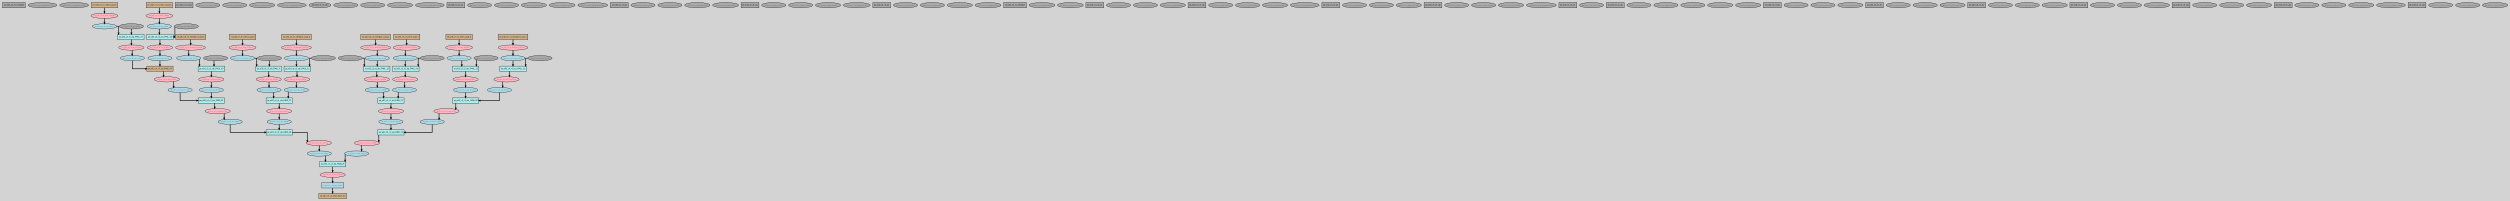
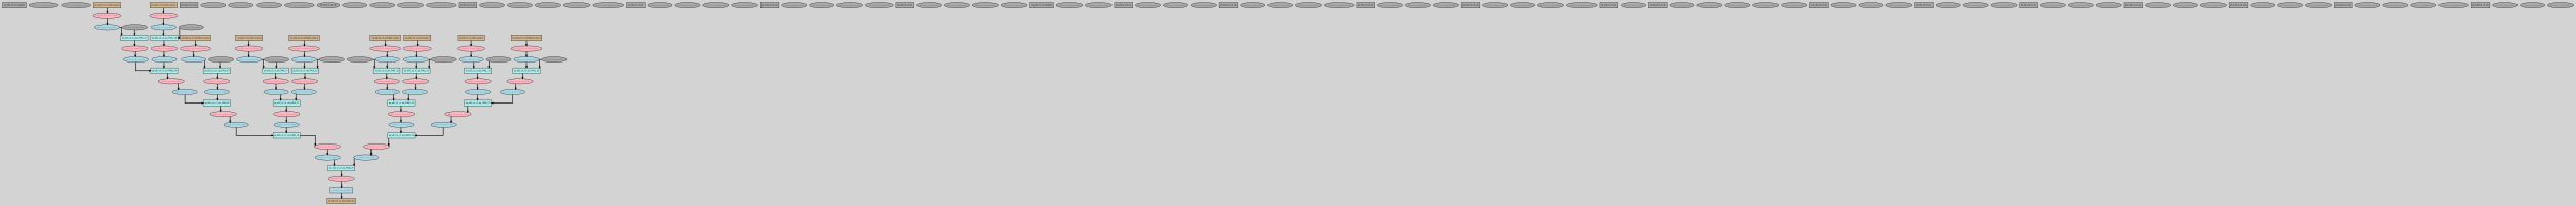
  digraph {
    bgcolor=lightgray
    fontname="IBM Plex Sans"
    splines=ortho
    node [fillcolor="#A9A9A9" fontname="IBM Plex Sans" fontsize=10 penwidth=2 shape=oval style=filled]
    edge [fontname="IBM Plex Sans" penwidth=4]
    LS_w32_c0_r0_memport [fontsize=12 shape=rectangle width=0.5]
    LS_w32_c0_r0_memport_inPinA [width=0.1]
    LS_w32_c0_r3_memport_inPinA [width=0.1]
    pe_w32_c1_r3_alu_FADD_25 [fillcolor="#AFEEEE" fontsize=12 shape=rectangle width=0.5]
    pe_w32_c1_r3_alu_outPinA [fillcolor="#FFB6C1" width=0.1]
    LS_w32_c7_r2_mem_inPinA [fillcolor="#ADD8E6" shape=box width=0.1]
    pe_w32_c1_r3_alu_inPinA [fillcolor="#ADD8E6" width=0.1]
    pe_w32_c1_r3_alu_inPinB [fillcolor="#ADD8E6" width=0.1]
    LS_w32_c7_r2_mem_Store_26 [fillcolor="#D2B48C" fontsize=12 shape=rectangle width=0.5]
    LS_w32_c0_r3_memport_outPinA [fillcolor="#FFB6C1" width=0.1]
    pe_w32_c4_r0_alu_inPinB [fillcolor="#ADD8E6" width=0.1]
    pe_w32_c4_r0_alu_FMUL_10 [fillcolor="#AFEEEE" fontsize=12 shape=rectangle width=0.5]
    LS_w32_c0_r4_memport_Load_5 [fillcolor="#D2B48C" fontsize=12 shape=rectangle width=0.5]
    LS_w32_c0_r4_memport_outPinA [fillcolor="#FFB6C1" width=0.1]
    pe_w32_c5_r1_alu_inPinB [fillcolor="#ADD8E6" width=0.1]
    pe_w32_c1_r4_alu [fontsize=12 shape=rectangle width=0.5]
    pe_w32_c1_r4_alu_inPinA [width=0.1]
    pe_w32_c1_r4_alu_inPinB [width=0.1]
    pe_w32_c1_r4_alu_outPinA [width=0.1]
    LS_w32_c0_r4_memport_inPinA [width=0.1]
    pe_w32_c5_r1_alu_FMUL_14 [fillcolor="#AFEEEE" fontsize=12 shape=rectangle width=0.5]
    pe_w32_c1_r5_alu [fontsize=12 shape=ellipse width=0.5]
    pe_w32_c1_r5_alu_inPinA [width=0.1]
    pe_w32_c1_r5_alu_inPinB [width=0.1]
    pe_w32_c1_r5_alu_outPinA [width=0.1]
    LS_w32_c0_r5_memport_Load_3 [fillcolor="#D2B48C" fontsize=12 shape=rectangle width=0.5]
    LS_w32_c0_r5_memport_outPinA [fillcolor="#FFB6C1" width=0.1]
    pe_w32_c6_r2_alu_inPinB [fillcolor="#ADD8E6" width=0.1]
    pe_w32_c2_r0_alu_FMUL_13 [fillcolor="#AFEEEE" fontsize=12 shape=rectangle width=0.5]
    pe_w32_c2_r0_alu_outPinA [fillcolor="#FFB6C1" width=0.1]
    pe_w32_c1_r1_alu_inPinB [fillcolor="#ADD8E6" width=0.1]
    pe_w32_c2_r0_alu_inPinA [width=0.1]
    LS_w32_c0_r5_memport_inPinA [width=0.1]
    pe_w32_c2_r0_alu_inPinB [fillcolor="#ADD8E6" width=0.1]
    pe_w32_c1_r1_alu_FADD_21 [fillcolor="#AFEEEE" fontsize=12 shape=rectangle width=0.5]
    pe_w32_c6_r2_alu_FMUL_12 [fillcolor="#AFEEEE" fontsize=12 shape=rectangle width=0.5]
    pe_w32_c2_r1_alu [fontsize=12 shape=rectangle width=0.5]
    pe_w32_c2_r1_alu_inPinA [width=0.1]
    pe_w32_c2_r1_alu_inPinB [width=0.1]
    pe_w32_c2_r1_alu_outPinA [width=0.1]
    LS_w32_c7_r0_mem_Load_0 [fillcolor="#D2B48C" fontsize=12 shape=rectangle width=0.5]
    LS_w32_c7_r0_mem_outPinA [fillcolor="#FFB6C1" width=0.1]
    pe_w32_c3_r3_alu_inPinB [fillcolor="#ADD8E6" width=0.1]
    LS_w32_c7_r0_mem_inPinA [width=0.1]
    pe_w32_c2_r2_alu_FADD_19 [fillcolor="#AFEEEE" fontsize=12 shape=rectangle width=0.5]
    pe_w32_c2_r2_alu_outPinA [fillcolor="#FFB6C1" width=0.1]
    pe_w32_c2_r2_alu_inPinA [fillcolor="#ADD8E6" width=0.1]
    pe_w32_c2_r2_alu_inPinB [fillcolor="#ADD8E6" width=0.1]
    LS_w32_c0_r0_memport_outPinA [width=0.1]
    pe_w32_c3_r3_alu_FMUL_9 [fillcolor="#AFEEEE" fontsize=12 shape=rectangle width=0.5]
    LS_w32_c7_r1_mem_Load_2 [fillcolor="#D2B48C" fontsize=12 shape=rectangle width=0.5]
    LS_w32_c7_r1_mem_outPinA [fillcolor="#FFB6C1" width=0.1]
    pe_w32_c3_r2_alu_inPinB [fillcolor="#ADD8E6" width=0.1]
    pe_w32_c2_r3_alu [fontsize=12 shape=rectangle width=0.5]
    pe_w32_c2_r3_alu_inPinA [width=0.1]
    pe_w32_c2_r3_alu_inPinB [width=0.1]
    pe_w32_c2_r3_alu_outPinA [width=0.1]
    LS_w32_c7_r1_mem_inPinA [width=0.1]
    pe_w32_c3_r2_alu_FMUL_11 [fillcolor="#AFEEEE" fontsize=12 shape=rectangle width=0.5]
    pe_w32_c2_r4_alu_FADD_18 [fillcolor="#AFEEEE" fontsize=12 shape=rectangle width=0.5]
    pe_w32_c2_r4_alu_outPinA [fillcolor="#FFB6C1" width=0.1]
    pe_w32_c2_r4_alu_inPinA [fillcolor="#ADD8E6" width=0.1]
    pe_w32_c2_r4_alu_inPinB [fillcolor="#ADD8E6" width=0.1]
    pe_w32_c2_r5_alu [fontsize=12 shape=rectangle width=0.5]
    pe_w32_c2_r5_alu_inPinA [width=0.1]
    pe_w32_c2_r5_alu_inPinB [width=0.1]
    pe_w32_c2_r5_alu_outPinA [width=0.1]
    LS_w32_c7_r2_mem_outPinA [width=0.1]
    pe_w32_c3_r0_alu [fontsize=12 shape=rectangle width=0.5]
    pe_w32_c3_r0_alu_inPinA [width=0.1]
    pe_w32_c3_r0_alu_inPinB [width=0.1]
    pe_w32_c3_r0_alu_outPinA [width=0.1]
    LS_w32_c7_r3_mem_Load_8 [fillcolor="#D2B48C" fontsize=12 shape=rectangle width=0.5]
    LS_w32_c7_r3_mem_outPinA [fillcolor="#FFB6C1" width=0.1]
    pe_w32_c4_r5_alu_inPinB [fillcolor="#ADD8E6" width=0.1]
    LS_w32_c7_r3_mem_inPinA [width=0.1]
    pe_w32_c3_r1_alu_FADD_23 [fillcolor="#AFEEEE" fontsize=12 shape=rectangle width=0.5]
    pe_w32_c3_r1_alu_outPinA [fillcolor="#FFB6C1" width=0.1]
    pe_w32_c3_r1_alu_inPinA [fillcolor="#ADD8E6" width=0.1]
    pe_w32_c3_r1_alu_inPinB [fillcolor="#ADD8E6" width=0.1]
    pe_w32_c4_r5_alu_FMUL_17 [fillcolor="#AFEEEE" fontsize=12 shape=rectangle width=0.5]
    LS_w32_c0_r1_memport [fontsize=12 shape=rectangle width=0.5]
    LS_w32_c7_r4_mem_Load_7 [fillcolor="#D2B48C" fontsize=12 shape=rectangle width=0.5]
    LS_w32_c7_r4_mem_outPinA [fillcolor="#FFB6C1" width=0.1]
    pe_w32_c5_r5_alu_inPinB [fillcolor="#ADD8E6" width=0.1]
    pe_w32_c3_r2_alu_outPinA [fillcolor="#FFB6C1" width=0.1]
    pe_w32_c3_r2_alu_inPinA [width=0.1]
    LS_w32_c7_r4_mem_inPinA [width=0.1]
    pe_w32_c5_r5_alu_FMUL_16 [fillcolor="#AFEEEE" fontsize=12 shape=rectangle width=0.5]
    pe_w32_c3_r3_alu_outPinA [fillcolor="#FFB6C1" width=0.1]
    pe_w32_c3_r4_alu_inPinB [fillcolor="#ADD8E6" width=0.1]
    pe_w32_c3_r3_alu_inPinA [width=0.1]
    pe_w32_c3_r4_alu_FADD_22 [fillcolor="#AFEEEE" fontsize=12 shape=rectangle width=0.5]
    LS_w32_c7_r5_mem_Load_6 [fillcolor="#D2B48C" fontsize=12 shape=rectangle width=0.5]
    LS_w32_c7_r5_mem_outPinA [fillcolor="#FFB6C1" width=0.1]
    pe_w32_c5_r4_alu_inPinB [fillcolor="#ADD8E6" width=0.1]
    pe_w32_c3_r4_alu_outPinA [fillcolor="#FFB6C1" width=0.1]
    pe_w32_c3_r4_alu_inPinA [fillcolor="#ADD8E6" width=0.1]
    LS_w32_c7_r5_mem_inPinA [width=0.1]
    pe_w32_c5_r4_alu_FMUL_15 [fillcolor="#AFEEEE" fontsize=12 shape=rectangle width=0.5]
    pe_w32_c3_r5_alu [fontsize=12 shape=rectangle width=0.5]
    pe_w32_c3_r5_alu_inPinA [width=0.1]
    pe_w32_c3_r5_alu_inPinB [width=0.1]
    pe_w32_c3_r5_alu_outPinA [width=0.1]
    pe_w32_c4_r0_alu_outPinA [fillcolor="#FFB6C1" width=0.1]
    pe_w32_c4_r0_alu_inPinA [width=0.1]
    pe_w32_c4_r1_alu [fontsize=12 shape=rectangle width=0.5]
    pe_w32_c4_r1_alu_inPinA [width=0.1]
    pe_w32_c4_r1_alu_inPinB [width=0.1]
    pe_w32_c4_r1_alu_outPinA [width=0.1]
    LS_w32_c0_r1_memport_inPinA [width=0.1]
    pe_w32_c4_r2_alu_FADD_20 [fillcolor="#AFEEEE" fontsize=12 shape=rectangle width=0.5]
    pe_w32_c4_r2_alu_outPinA [fillcolor="#FFB6C1" width=0.1]
    pe_w32_c4_r2_alu_inPinA [fillcolor="#ADD8E6" width=0.1]
    pe_w32_c4_r2_alu_inPinB [fillcolor="#ADD8E6" width=0.1]
-   pe_w32_c4_r3_alu_FADD_24 [fillcolor="#D2B48C" fontsize=12 shape=rectangle width=0.5]
+   pe_w32_c4_r3_alu_FADD_24 [fillcolor="#AFEEEE" fontsize=12 shape=rectangle width=0.5]
    pe_w32_c4_r3_alu_outPinA [fillcolor="#FFB6C1" width=0.1]
    pe_w32_c4_r3_alu_inPinA [fillcolor="#ADD8E6" width=0.1]
    pe_w32_c4_r3_alu_inPinB [fillcolor="#ADD8E6" width=0.1]
    pe_w32_c4_r4_alu [fontsize=12 shape=rectangle width=0.5]
    pe_w32_c4_r4_alu_inPinA [width=0.1]
    pe_w32_c4_r4_alu_inPinB [width=0.1]
    pe_w32_c4_r4_alu_outPinA [width=0.1]
    pe_w32_c4_r5_alu_outPinA [fillcolor="#FFB6C1" width=0.1]
    pe_w32_c4_r5_alu_inPinA [width=0.1]
    pe_w32_c5_r0_alu [fontsize=12 shape=rectangle width=0.5]
    pe_w32_c5_r0_alu_inPinA [width=0.1]
    pe_w32_c5_r0_alu_inPinB [width=0.1]
    pe_w32_c5_r0_alu_outPinA [width=0.1]
    LS_w32_c0_r1_memport_outPinA [width=0.1]
    pe_w32_c1_r0_alu [fontsize=12 shape=rectangle width=0.5]
    pe_w32_c5_r1_alu_outPinA [fillcolor="#FFB6C1" width=0.1]
    pe_w32_c5_r1_alu_inPinA [width=0.1]
    pe_w32_c1_r0_alu_inPinA [width=0.1]
    pe_w32_c5_r2_alu [fontsize=12 shape=rectangle width=0.5]
    pe_w32_c5_r2_alu_inPinA [width=0.1]
    pe_w32_c1_r0_alu_inPinB [width=0.1]
    pe_w32_c5_r2_alu_inPinB [width=0.1]
    pe_w32_c5_r2_alu_outPinA [width=0.1]
    pe_w32_c1_r0_alu_outPinA [width=0.1]
    pe_w32_c5_r3_alu [fontsize=12 shape=rectangle width=0.5]
    pe_w32_c5_r3_alu_inPinA [width=0.1]
    pe_w32_c5_r3_alu_inPinB [width=0.1]
    pe_w32_c5_r3_alu_outPinA [width=0.1]
    pe_w32_c5_r4_alu_outPinA [fillcolor="#FFB6C1" width=0.1]
    pe_w32_c5_r4_alu_inPinA [width=0.1]
    pe_w32_c5_r5_alu_outPinA [fillcolor="#FFB6C1" width=0.1]
    pe_w32_c1_r1_alu_inPinA [fillcolor="#ADD8E6" width=0.1]
    pe_w32_c5_r5_alu_inPinA [width=0.1]
    pe_w32_c6_r0_alu [fontsize=12 shape=rectangle width=0.5]
    pe_w32_c6_r0_alu_inPinA [width=0.1]
    pe_w32_c6_r0_alu_inPinB [width=0.1]
    pe_w32_c6_r0_alu_outPinA [width=0.1]
    LS_w32_c0_r2_memport_Load_4 [fillcolor="#D2B48C" fontsize=12 shape=rectangle width=0.5]
    LS_w32_c0_r2_memport_outPinA [fillcolor="#FFB6C1" width=0.1]
    pe_w32_c6_r1_alu [fontsize=12 shape=rectangle width=0.5]
    pe_w32_c6_r1_alu_inPinA [width=0.1]
    pe_w32_c6_r1_alu_inPinB [width=0.1]
    pe_w32_c6_r1_alu_outPinA [width=0.1]
    pe_w32_c6_r2_alu_outPinA [fillcolor="#FFB6C1" width=0.1]
    pe_w32_c6_r2_alu_inPinA [width=0.1]
    pe_w32_c6_r3_alu [fontsize=12 shape=rectangle width=0.5]
    pe_w32_c6_r3_alu_inPinA [width=0.1]
    pe_w32_c6_r3_alu_inPinB [width=0.1]
    pe_w32_c6_r3_alu_outPinA [width=0.1]
    pe_w32_c6_r4_alu [fontsize=12 shape=rectangle width=0.5]
    pe_w32_c6_r4_alu_inPinA [width=0.1]
    pe_w32_c6_r4_alu_inPinB [width=0.1]
    pe_w32_c6_r4_alu_outPinA [width=0.1]
    pe_w32_c1_r1_alu_outPinA [fillcolor="#FFB6C1" width=0.1]
    pe_w32_c6_r5_alu [fontsize=12 shape=rectangle width=0.5]
    pe_w32_c6_r5_alu_inPinA [width=0.1]
    pe_w32_c6_r5_alu_inPinB [width=0.1]
    pe_w32_c6_r5_alu_outPinA [width=0.1]
    LS_w32_c0_r2_memport_inPinA [width=0.1]
    pe_w32_c1_r2_alu [fontsize=12 shape=rectangle width=0.5]
    pe_w32_c1_r2_alu_inPinA [width=0.1]
    pe_w32_c1_r2_alu_inPinB [width=0.1]
    pe_w32_c1_r2_alu_outPinA [width=0.1]
    LS_w32_c0_r3_memport_Load_1 [fillcolor="#D2B48C" fontsize=12 shape=rectangle width=0.5]
    pe_w32_c1_r3_alu_FADD_25 -> pe_w32_c1_r3_alu_outPinA
    pe_w32_c1_r3_alu_outPinA -> LS_w32_c7_r2_mem_inPinA
    LS_w32_c7_r2_mem_inPinA -> LS_w32_c7_r2_mem_Store_26
    pe_w32_c1_r3_alu_inPinA -> pe_w32_c1_r3_alu_FADD_25
    pe_w32_c1_r3_alu_inPinB -> pe_w32_c1_r3_alu_FADD_25
    LS_w32_c0_r3_memport_outPinA -> pe_w32_c4_r0_alu_inPinB
    pe_w32_c4_r0_alu_inPinB -> pe_w32_c4_r0_alu_FMUL_10
    pe_w32_c4_r0_alu_FMUL_10 -> pe_w32_c4_r0_alu_outPinA
    LS_w32_c0_r4_memport_Load_5 -> LS_w32_c0_r4_memport_outPinA
    LS_w32_c0_r4_memport_outPinA -> pe_w32_c5_r1_alu_inPinB
    pe_w32_c5_r1_alu_inPinB -> pe_w32_c5_r1_alu_FMUL_14
    pe_w32_c5_r1_alu_FMUL_14 -> pe_w32_c5_r1_alu_outPinA
    LS_w32_c0_r5_memport_Load_3 -> LS_w32_c0_r5_memport_outPinA
    LS_w32_c0_r5_memport_outPinA -> pe_w32_c6_r2_alu_inPinB
    pe_w32_c6_r2_alu_inPinB -> pe_w32_c6_r2_alu_FMUL_12
    pe_w32_c2_r0_alu_FMUL_13 -> pe_w32_c2_r0_alu_outPinA
    pe_w32_c2_r0_alu_outPinA -> pe_w32_c1_r1_alu_inPinB
    pe_w32_c1_r1_alu_inPinB -> pe_w32_c1_r1_alu_FADD_21
    pe_w32_c2_r0_alu_inPinA -> pe_w32_c2_r0_alu_FMUL_13
    pe_w32_c2_r0_alu_inPinB -> pe_w32_c2_r0_alu_FMUL_13
    pe_w32_c1_r1_alu_FADD_21 -> pe_w32_c1_r1_alu_outPinA
    pe_w32_c6_r2_alu_FMUL_12 -> pe_w32_c6_r2_alu_outPinA
    LS_w32_c7_r0_mem_Load_0 -> LS_w32_c7_r0_mem_outPinA
    LS_w32_c7_r0_mem_outPinA -> pe_w32_c3_r3_alu_inPinB
    pe_w32_c3_r3_alu_inPinB -> pe_w32_c3_r3_alu_FMUL_9
    pe_w32_c2_r2_alu_FADD_19 -> pe_w32_c2_r2_alu_outPinA
    pe_w32_c2_r2_alu_outPinA -> pe_w32_c1_r3_alu_inPinB
    pe_w32_c2_r2_alu_inPinA -> pe_w32_c2_r2_alu_FADD_19
    pe_w32_c2_r2_alu_inPinB -> pe_w32_c2_r2_alu_FADD_19
    pe_w32_c3_r3_alu_FMUL_9 -> pe_w32_c3_r3_alu_outPinA
    LS_w32_c7_r1_mem_Load_2 -> LS_w32_c7_r1_mem_outPinA
    LS_w32_c7_r1_mem_outPinA -> pe_w32_c3_r2_alu_inPinB
    pe_w32_c3_r2_alu_inPinB -> pe_w32_c3_r2_alu_FMUL_11
    pe_w32_c3_r2_alu_FMUL_11 -> pe_w32_c3_r2_alu_outPinA
    pe_w32_c2_r4_alu_FADD_18 -> pe_w32_c2_r4_alu_outPinA
    pe_w32_c2_r4_alu_outPinA -> pe_w32_c1_r3_alu_inPinA
    pe_w32_c2_r4_alu_inPinA -> pe_w32_c2_r4_alu_FADD_18
    pe_w32_c2_r4_alu_inPinB -> pe_w32_c2_r4_alu_FADD_18
    LS_w32_c7_r3_mem_Load_8 -> LS_w32_c7_r3_mem_outPinA
    LS_w32_c7_r3_mem_outPinA -> pe_w32_c4_r5_alu_inPinB
    pe_w32_c4_r5_alu_inPinB -> pe_w32_c4_r5_alu_FMUL_17
    pe_w32_c3_r1_alu_FADD_23 -> pe_w32_c3_r1_alu_outPinA
    pe_w32_c3_r1_alu_outPinA -> pe_w32_c2_r2_alu_inPinB
    pe_w32_c3_r1_alu_inPinA -> pe_w32_c3_r1_alu_FADD_23
    pe_w32_c3_r1_alu_inPinB -> pe_w32_c3_r1_alu_FADD_23
    pe_w32_c4_r5_alu_FMUL_17 -> pe_w32_c4_r5_alu_outPinA
    LS_w32_c7_r4_mem_Load_7 -> LS_w32_c7_r4_mem_outPinA
    LS_w32_c7_r4_mem_outPinA -> pe_w32_c5_r5_alu_inPinB
    pe_w32_c5_r5_alu_inPinB -> pe_w32_c5_r5_alu_FMUL_16
    pe_w32_c3_r2_alu_outPinA -> pe_w32_c3_r1_alu_inPinA
    pe_w32_c3_r2_alu_inPinA -> pe_w32_c3_r2_alu_FMUL_11
    pe_w32_c5_r5_alu_FMUL_16 -> pe_w32_c5_r5_alu_outPinA
    pe_w32_c3_r3_alu_outPinA -> pe_w32_c3_r4_alu_inPinB
    pe_w32_c3_r4_alu_inPinB -> pe_w32_c3_r4_alu_FADD_22
    pe_w32_c3_r3_alu_inPinA -> pe_w32_c3_r3_alu_FMUL_9
    pe_w32_c3_r4_alu_FADD_22 -> pe_w32_c3_r4_alu_outPinA
    LS_w32_c7_r5_mem_Load_6 -> LS_w32_c7_r5_mem_outPinA
    LS_w32_c7_r5_mem_outPinA -> pe_w32_c5_r4_alu_inPinB
    pe_w32_c5_r4_alu_inPinB -> pe_w32_c5_r4_alu_FMUL_15
    pe_w32_c3_r4_alu_outPinA -> pe_w32_c2_r4_alu_inPinB
    pe_w32_c3_r4_alu_inPinA -> pe_w32_c3_r4_alu_FADD_22
    pe_w32_c5_r4_alu_FMUL_15 -> pe_w32_c5_r4_alu_outPinA
    pe_w32_c4_r0_alu_outPinA -> pe_w32_c3_r1_alu_inPinB
    pe_w32_c4_r0_alu_inPinA -> pe_w32_c4_r0_alu_FMUL_10
    pe_w32_c4_r2_alu_FADD_20 -> pe_w32_c4_r2_alu_outPinA
    pe_w32_c4_r2_alu_outPinA -> pe_w32_c2_r4_alu_inPinA
    pe_w32_c4_r2_alu_inPinA -> pe_w32_c4_r2_alu_FADD_20
    pe_w32_c4_r2_alu_inPinB -> pe_w32_c4_r2_alu_FADD_20
    pe_w32_c4_r3_alu_FADD_24 -> pe_w32_c4_r3_alu_outPinA
    pe_w32_c4_r3_alu_outPinA -> pe_w32_c4_r2_alu_inPinA
    pe_w32_c4_r3_alu_inPinA -> pe_w32_c4_r3_alu_FADD_24
    pe_w32_c4_r3_alu_inPinB -> pe_w32_c4_r3_alu_FADD_24
    pe_w32_c4_r5_alu_outPinA -> pe_w32_c4_r3_alu_inPinA
    pe_w32_c4_r5_alu_inPinA -> pe_w32_c4_r5_alu_FMUL_17
    pe_w32_c5_r1_alu_outPinA -> pe_w32_c4_r2_alu_inPinB
    pe_w32_c5_r1_alu_inPinA -> pe_w32_c5_r1_alu_FMUL_14
    pe_w32_c5_r4_alu_outPinA -> pe_w32_c4_r3_alu_inPinB
    pe_w32_c5_r4_alu_inPinA -> pe_w32_c5_r4_alu_FMUL_15
    pe_w32_c5_r5_alu_outPinA -> pe_w32_c1_r1_alu_inPinA
    pe_w32_c1_r1_alu_inPinA -> pe_w32_c1_r1_alu_FADD_21
    pe_w32_c5_r5_alu_inPinA -> pe_w32_c5_r5_alu_FMUL_16
    LS_w32_c0_r2_memport_Load_4 -> LS_w32_c0_r2_memport_outPinA
    LS_w32_c0_r2_memport_outPinA -> pe_w32_c2_r0_alu_inPinB
    pe_w32_c6_r2_alu_outPinA -> pe_w32_c3_r4_alu_inPinA
    pe_w32_c6_r2_alu_inPinA -> pe_w32_c6_r2_alu_FMUL_12
    pe_w32_c1_r1_alu_outPinA -> pe_w32_c2_r2_alu_inPinA
    LS_w32_c0_r3_memport_Load_1 -> LS_w32_c0_r3_memport_outPinA
  }
